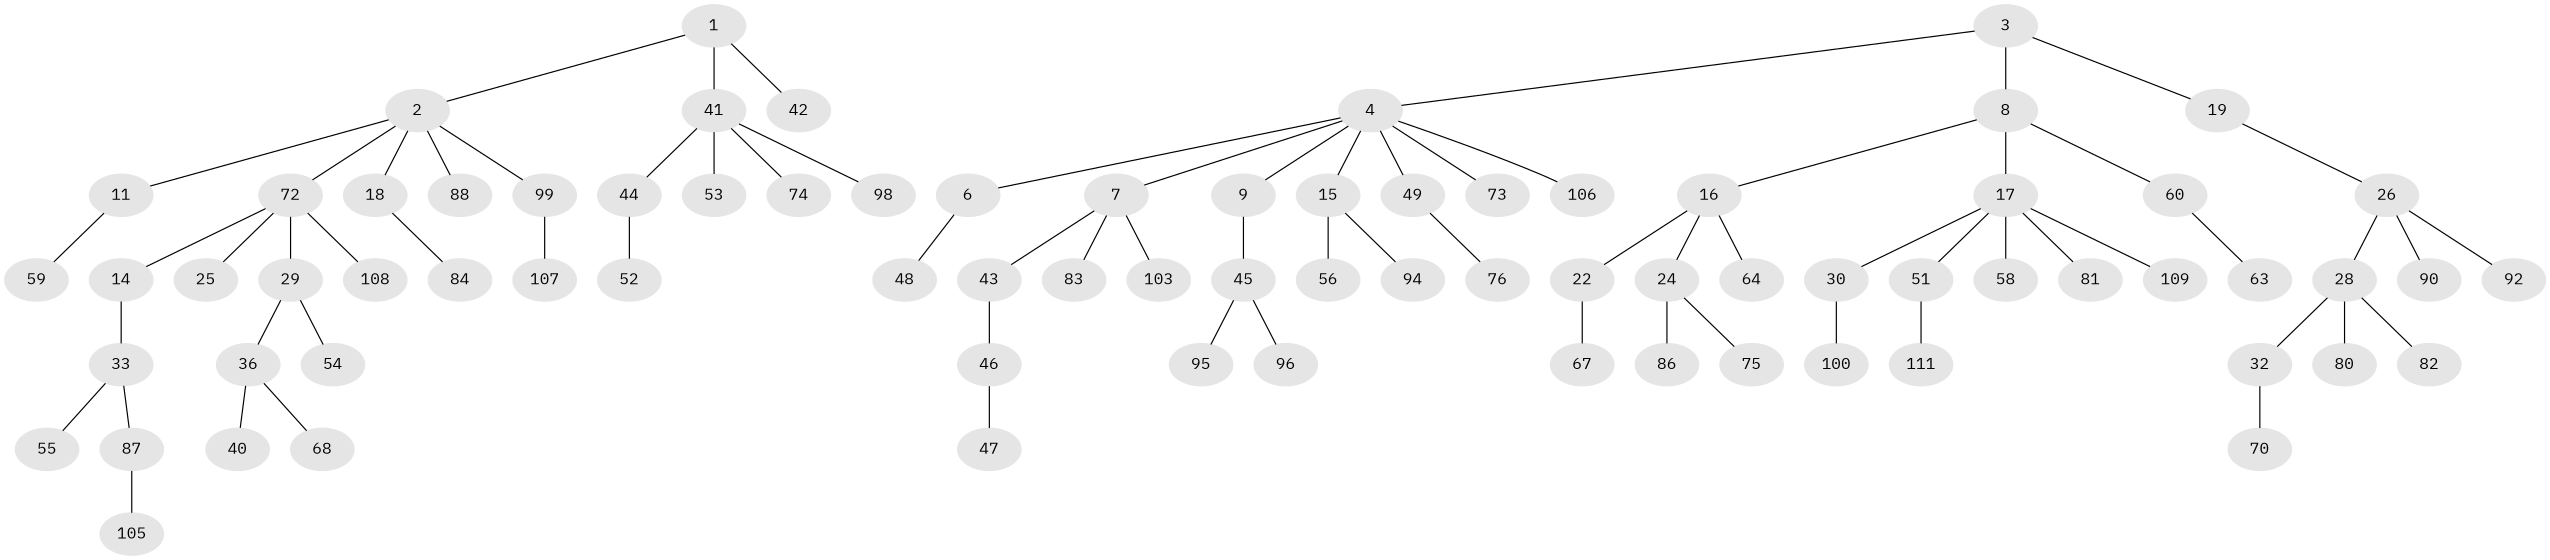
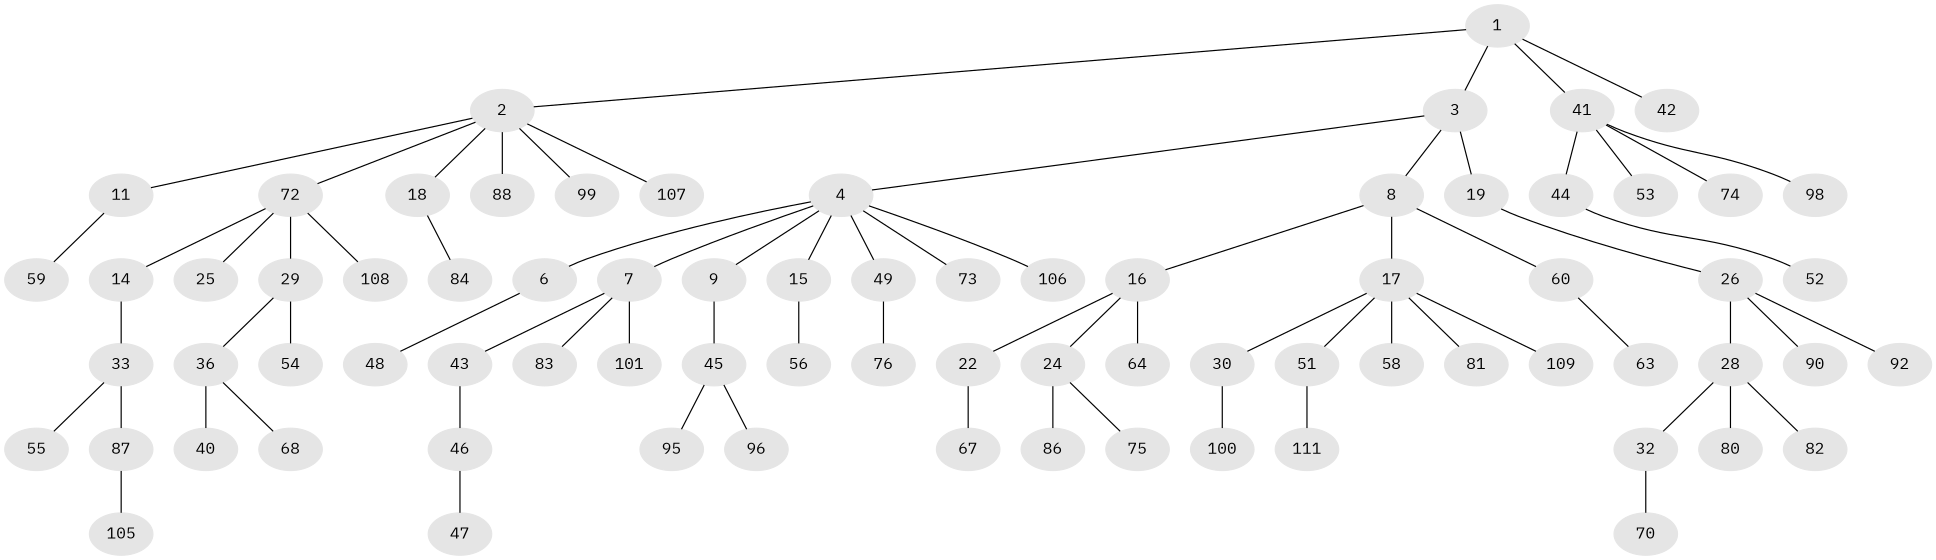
  graph {
    fontname="IBM Plex Mono"
    node [color=gray90 fontname="IBM Plex Mono" style=filled]
    edge [fontname="IBM Plex Mono"]
    1 [super="+21"]
    2 [super="+5"]
    3 [super="+35"]
    41 [super="+65"]
    42
    11 [super="+23"]
    n7 [label=72 super="+13"]
    18
    88
    99
    107
    4 [super="+10"]
    8
    19 [super="+74"]
    44
    53
    n17 [label=74]
    98
    59
    14
    25
    29 [super="+37"]
    108
    84
    6
    7 [super="+72"]
    9 [super="+77"]
    15 [super="+20"]
    49 [super="+50"]
    73
    106
    16
    17 [super="+27"]
    60 [super="+97"]
    26 [super="+78"]
    48 [super="+93"]
    43
    83
-   101 [label=103]
+   101
    45 [super="+57"]
    56
-   94
    76
    46 [super="+62"]
    22 [super="+38"]
    24 [super="+31"]
    64 [super="+103"]
    30
    51 [super="+104"]
    58
    81
    109
    63
    95
    96
    33 [super="+39"]
    36
    54 [super="+102"]
    55 [super="+69"]
    87 [super="+89"]
    67 [super="+91"]
    n62 [label=86]
    75
    100
    111
    28 [super="+34"]
    90
    92
    32 [super="+61"]
    80
    82
    70 [super="+71"]
    40 [super="+86"]
    68 [super="+85"]
    105 [super="+110"]
    52
    47
    1 -- 2
+   1 -- 3
    1 -- 41
    1 -- 42
    2 -- 11
    2 -- n7
    2 -- 18
    2 -- 88
    2 -- 99
-   99 -- 107
+   2 -- 107
    3 -- 4
    3 -- 8
    3 -- 19
    41 -- 44
    41 -- 53
    41 -- n17
    41 -- 98
    11 -- 59
    n7 -- 14
    n7 -- 25
    n7 -- 29
    n7 -- 108
    18 -- 84
    4 -- 6
    4 -- 7
    4 -- 9
    4 -- 15
    4 -- 49
    4 -- 73
    4 -- 106
    8 -- 16
    8 -- 17
    8 -- 60
    19 -- 26
    44 -- 52
    14 -- 33
    29 -- 36
    29 -- 54
    6 -- 48
    7 -- 43
    7 -- 83
    7 -- 101
    9 -- 45
    15 -- 56
-   15 -- 94
    49 -- 76
    16 -- 22
    16 -- 24
    16 -- 64
    17 -- 30
    17 -- 51
    17 -- 58
    17 -- 81
    17 -- 109
    60 -- 63
    26 -- 28
    26 -- 90
    26 -- 92
    43 -- 46
    45 -- 95
    45 -- 96
    46 -- 47
    22 -- 67
    24 -- n62
    24 -- 75
    30 -- 100
    51 -- 111
    33 -- 55
    33 -- 87
    36 -- 40
    36 -- 68
    87 -- 105
    28 -- 32
    28 -- 80
    28 -- 82
    32 -- 70
  }
